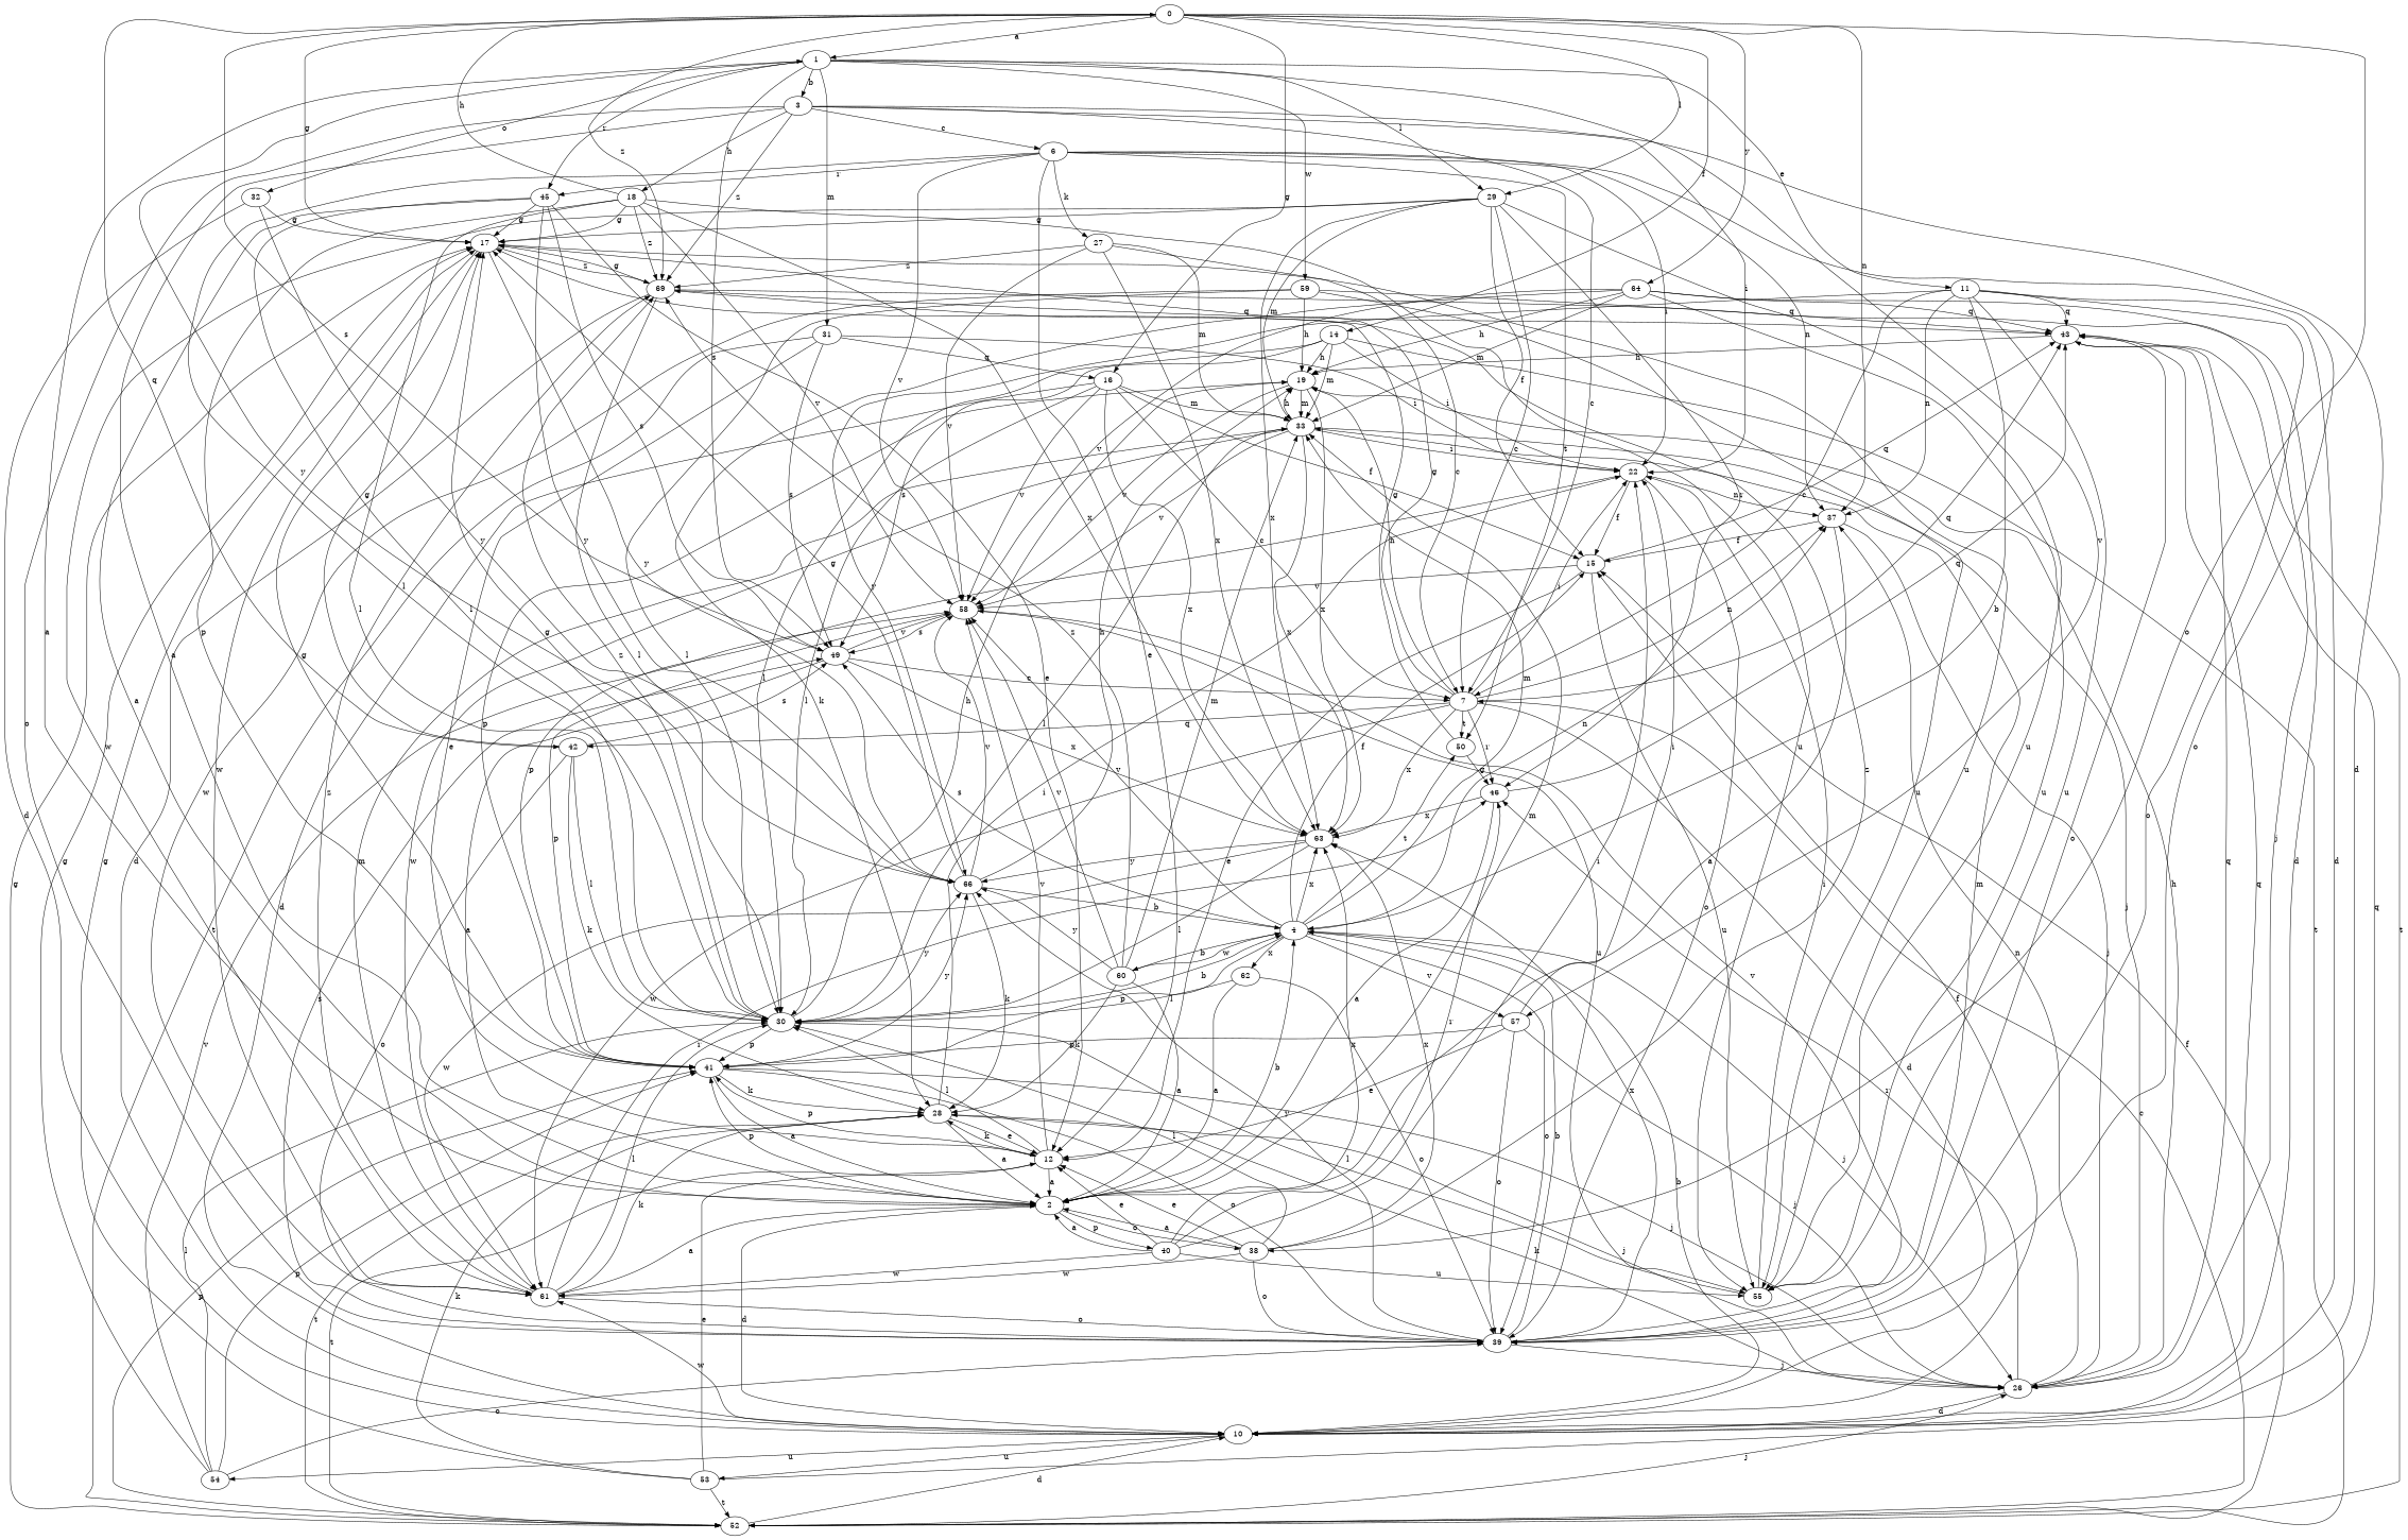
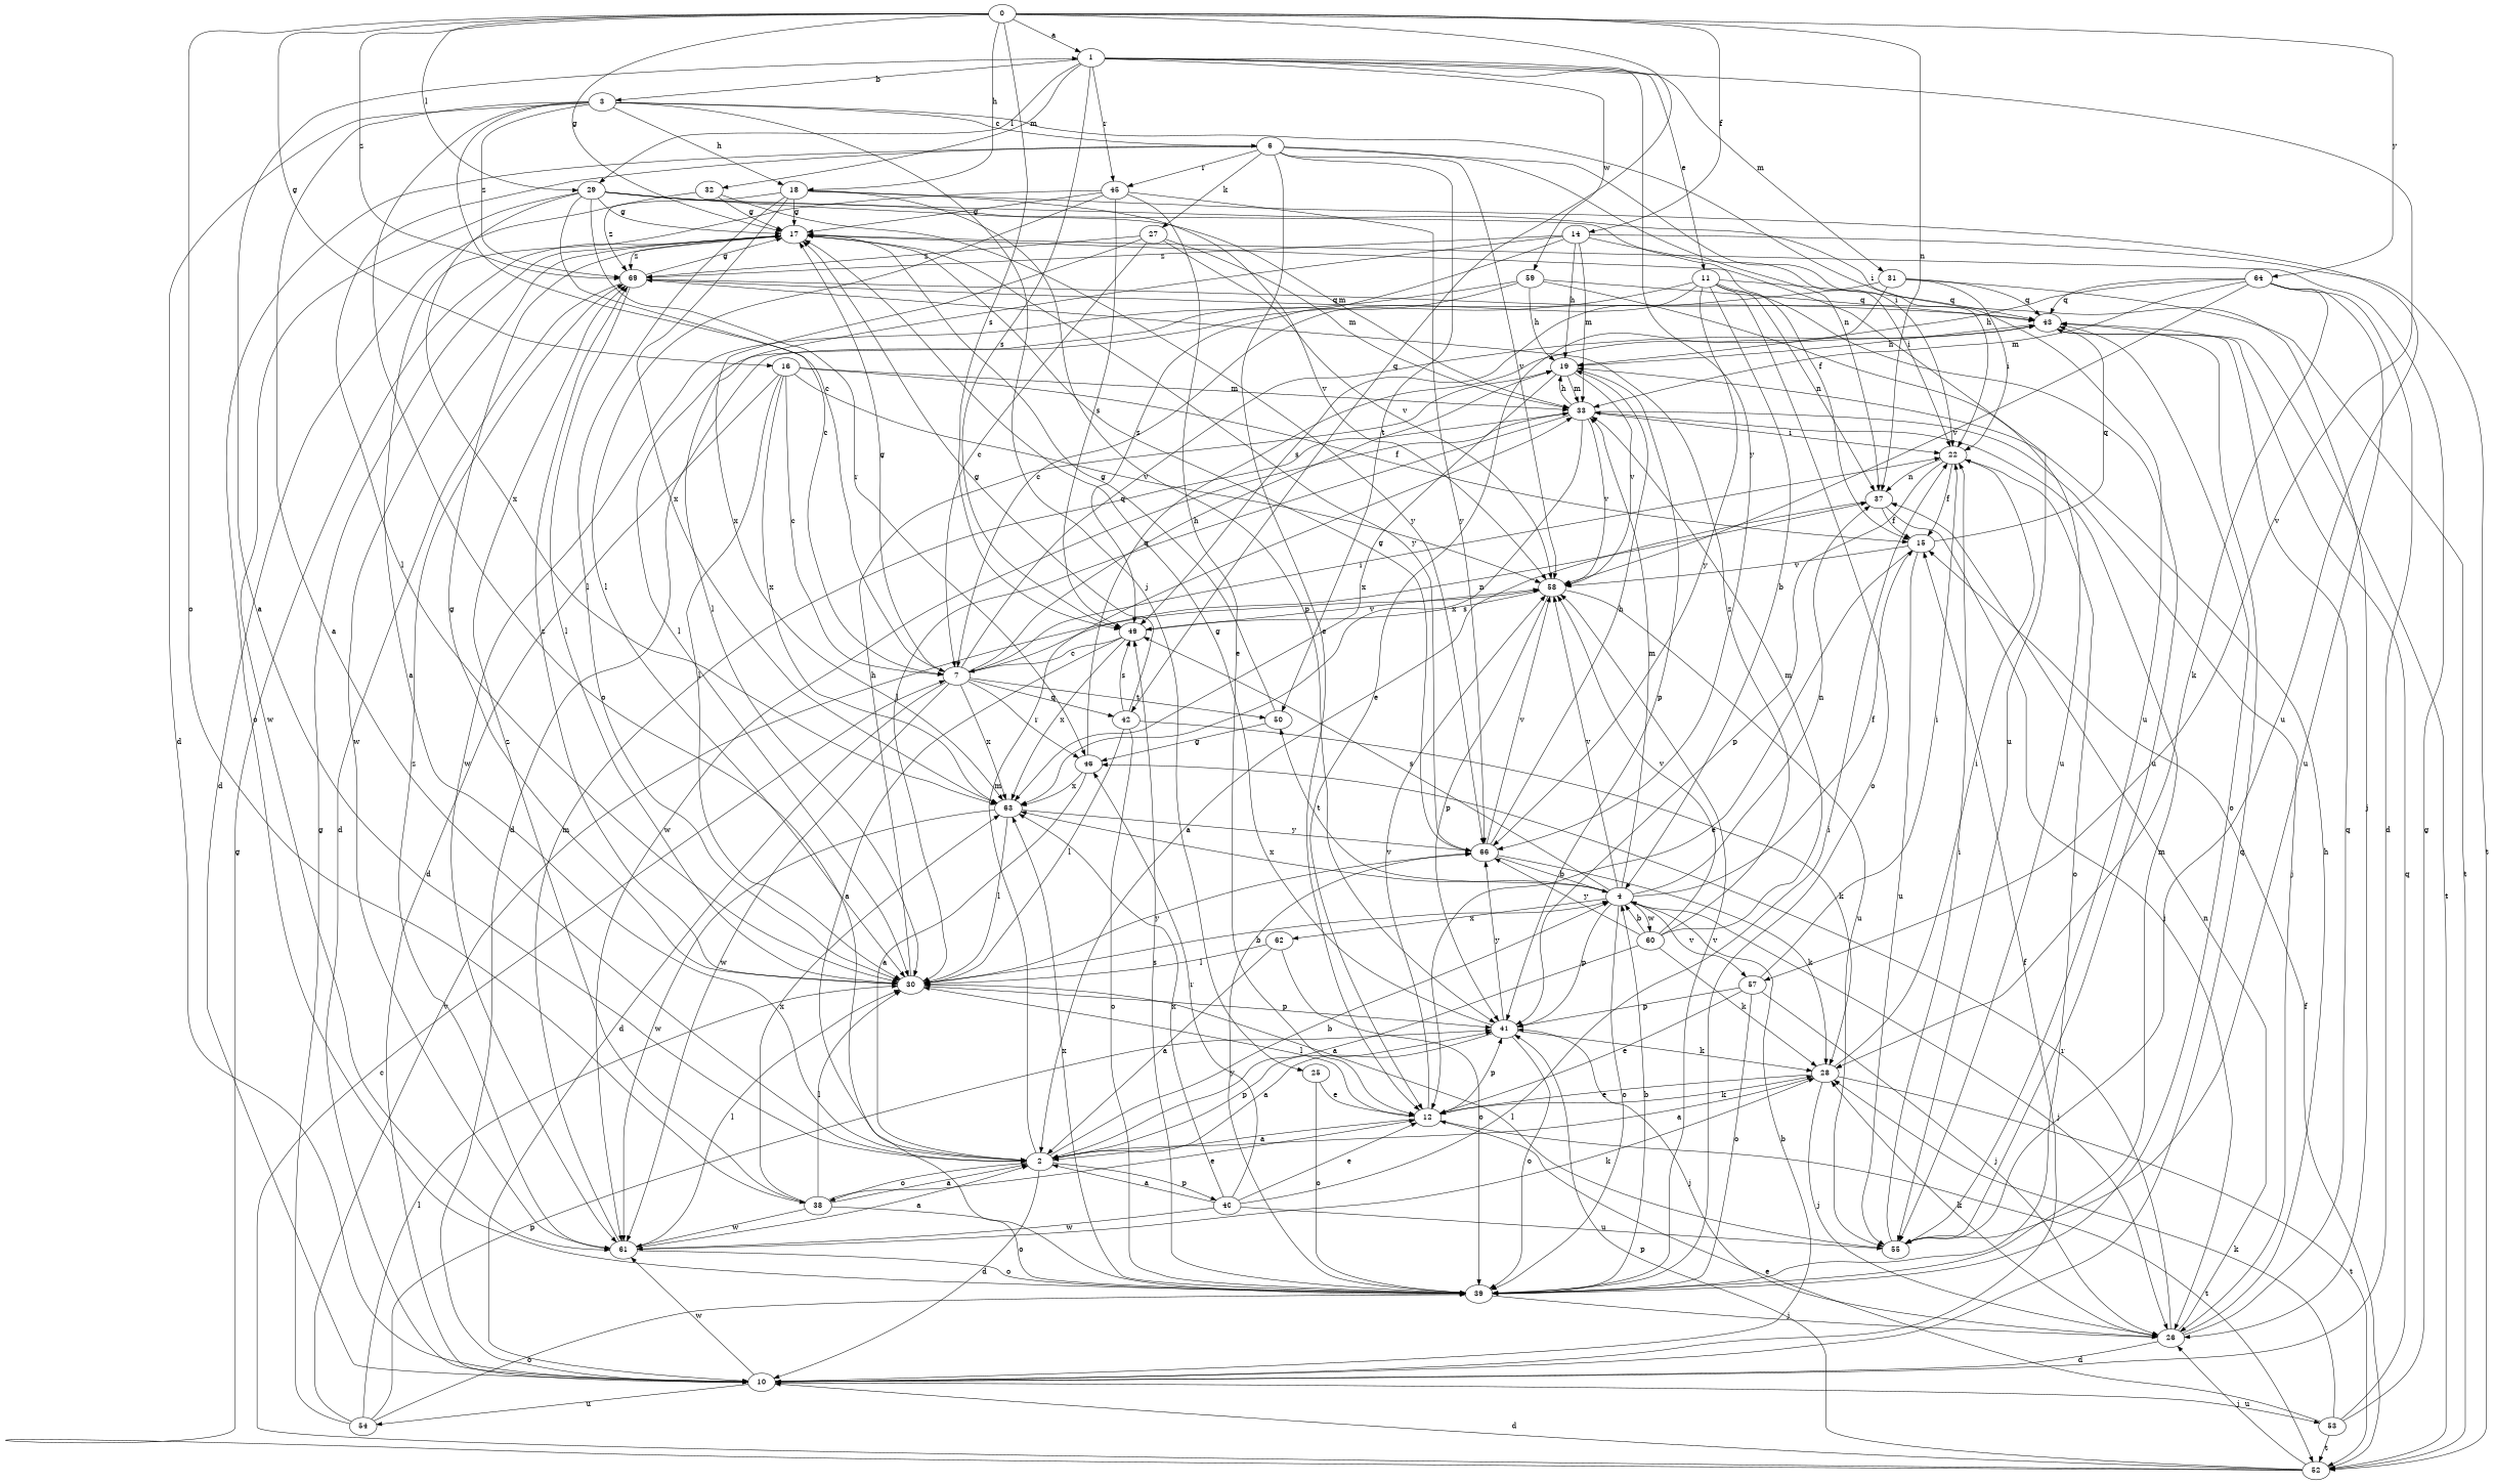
  strict digraph {
    0
    1
    14
    16
    17
    18
    29
    37
    38
    42
    49
    64
    69
    3
    11
    31
    32
    45
    57
    59
    66
    33
    22
    30
    19
    52
    10
    7
    15
    58
    63
    61
    55
    41
    46
    2
    26
    39
    12
    28
    43
    6
+   25
    4
    40
    50
    60
    62
    53
    54
    27
    0 -> 1 [label=a]
    0 -> 14 [label=f]
    0 -> 16 [label=g]
    0 -> 17 [label=g]
-   18 -> 0 [label=h]
+   0 -> 18 [label=h]
    0 -> 29 [label=l]
    0 -> 37 [label=n]
    0 -> 38 [label=o]
    0 -> 42 [label=q]
    0 -> 49 [label=s]
    0 -> 64 [label=y]
    0 -> 69 [label=z]
    1 -> 29 [label=l]
    1 -> 49 [label=s]
    1 -> 3 [label=b]
    1 -> 11 [label=e]
    1 -> 31 [label=m]
-   1 -> 32 [label=o]
+   1 -> 32 [label=m]
    1 -> 45 [label=r]
    1 -> 57 [label=v]
    1 -> 59 [label=w]
    1 -> 66 [label=y]
    14 -> 49 [label=s]
+   14 -> 69 [label=z]
    14 -> 33 [label=m]
    14 -> 22 [label=i]
    14 -> 30 [label=l]
    14 -> 19 [label=h]
    14 -> 52 [label=t]
    16 -> 33 [label=m]
    16 -> 30 [label=l]
    16 -> 10 [label=d]
    16 -> 7 [label=c]
    16 -> 15 [label=f]
    16 -> 58 [label=v]
    16 -> 63 [label=x]
    17 -> 69 [label=z]
    17 -> 66 [label=y]
    17 -> 61 [label=w]
    17 -> 55 [label=u]
    18 -> 17 [label=g]
    18 -> 69 [label=z]
    18 -> 30 [label=l]
    18 -> 58 [label=v]
    18 -> 63 [label=x]
    18 -> 55 [label=u]
    18 -> 41 [label=p]
    29 -> 17 [label=g]
    29 -> 33 [label=m]
    29 -> 7 [label=c]
    29 -> 15 [label=f]
    29 -> 63 [label=x]
    29 -> 61 [label=w]
    29 -> 55 [label=u]
    29 -> 46 [label=r]
    37 -> 15 [label=f]
    37 -> 2 [label=a]
    37 -> 26 [label=j]
    38 -> 69 [label=z]
    38 -> 30 [label=l]
    38 -> 63 [label=x]
    38 -> 61 [label=w]
    38 -> 2 [label=a]
    38 -> 39 [label=o]
    38 -> 12 [label=e]
    42 -> 17 [label=g]
    42 -> 49 [label=s]
    42 -> 30 [label=l]
    42 -> 39 [label=o]
    42 -> 28 [label=k]
    49 -> 7 [label=c]
    49 -> 58 [label=v]
    49 -> 63 [label=x]
    49 -> 2 [label=a]
    64 -> 33 [label=m]
    64 -> 19 [label=h]
    64 -> 10 [label=d]
    64 -> 58 [label=v]
    64 -> 55 [label=u]
    64 -> 28 [label=k]
    64 -> 43 [label=q]
    69 -> 17 [label=g]
    69 -> 30 [label=l]
    69 -> 10 [label=d]
    69 -> 26 [label=j]
    69 -> 43 [label=q]
    3 -> 18 [label=h]
    3 -> 69 [label=z]
    3 -> 22 [label=i]
    3 -> 10 [label=d]
    3 -> 7 [label=c]
    3 -> 2 [label=a]
    3 -> 39 [label=o]
    3 -> 6 [label=c]
+   3 -> 25 [label=j]
    11 -> 37 [label=n]
    11 -> 66 [label=y]
    11 -> 10 [label=d]
    11 -> 7 [label=c]
    11 -> 55 [label=u]
    11 -> 39 [label=o]
    11 -> 43 [label=q]
    11 -> 4 [label=b]
    31 -> 49 [label=s]
    31 -> 22 [label=i]
    31 -> 52 [label=t]
    31 -> 12 [label=e]
-   31 -> 16 [label=q]
+   31 -> 43 [label=q]
    32 -> 17 [label=g]
    32 -> 66 [label=y]
    32 -> 10 [label=d]
    45 -> 17 [label=g]
    45 -> 49 [label=s]
    45 -> 66 [label=y]
    45 -> 30 [label=l]
    45 -> 2 [label=a]
    45 -> 12 [label=e]
    57 -> 22 [label=i]
    57 -> 41 [label=p]
    57 -> 26 [label=j]
    57 -> 39 [label=o]
    57 -> 12 [label=e]
    59 -> 30 [label=l]
    59 -> 19 [label=h]
    59 -> 61 [label=w]
    59 -> 55 [label=u]
    59 -> 43 [label=q]
    66 -> 17 [label=g]
    66 -> 19 [label=h]
    66 -> 58 [label=v]
    66 -> 28 [label=k]
    66 -> 4 [label=b]
    33 -> 22 [label=i]
    33 -> 30 [label=l]
    33 -> 19 [label=h]
    33 -> 58 [label=v]
    33 -> 63 [label=x]
    33 -> 61 [label=w]
    33 -> 26 [label=j]
    22 -> 37 [label=n]
    22 -> 15 [label=f]
    22 -> 41 [label=p]
    22 -> 39 [label=o]
    30 -> 17 [label=g]
    30 -> 69 [label=z]
    30 -> 66 [label=y]
    30 -> 19 [label=h]
    30 -> 41 [label=p]
    30 -> 4 [label=b]
    19 -> 33 [label=m]
    19 -> 58 [label=v]
    19 -> 63 [label=x]
    19 -> 41 [label=p]
    52 -> 17 [label=g]
    52 -> 10 [label=d]
    52 -> 7 [label=c]
    52 -> 15 [label=f]
    52 -> 41 [label=p]
    52 -> 26 [label=j]
    10 -> 15 [label=f]
    10 -> 61 [label=w]
    10 -> 43 [label=q]
    10 -> 4 [label=b]
    10 -> 53 [label=u]
    10 -> 54 [label=u]
    7 -> 17 [label=g]
    7 -> 37 [label=n]
    7 -> 42 [label=q]
    7 -> 22 [label=i]
    7 -> 19 [label=h]
    7 -> 10 [label=d]
    7 -> 63 [label=x]
    7 -> 61 [label=w]
    7 -> 46 [label=r]
    7 -> 43 [label=q]
    7 -> 50 [label=t]
    15 -> 58 [label=v]
    15 -> 55 [label=u]
    15 -> 12 [label=e]
    15 -> 43 [label=q]
    58 -> 49 [label=s]
    58 -> 55 [label=u]
    58 -> 41 [label=p]
    63 -> 66 [label=y]
    63 -> 30 [label=l]
    63 -> 61 [label=w]
    61 -> 69 [label=z]
    61 -> 33 [label=m]
    61 -> 30 [label=l]
-   61 -> 46 [label=r]
    61 -> 2 [label=a]
    61 -> 39 [label=o]
    61 -> 28 [label=k]
    55 -> 22 [label=i]
    55 -> 30 [label=l]
    41 -> 17 [label=g]
    41 -> 66 [label=y]
    41 -> 2 [label=a]
-   41 -> 26 [label=j]
+   26 -> 41 [label=j]
    41 -> 39 [label=o]
    41 -> 28 [label=k]
    46 -> 63 [label=x]
    46 -> 2 [label=a]
    46 -> 43 [label=q]
    2 -> 1 [label=a]
    2 -> 38 [label=o]
    2 -> 33 [label=m]
    2 -> 10 [label=d]
    2 -> 41 [label=p]
    2 -> 4 [label=b]
    2 -> 40 [label=p]
    26 -> 37 [label=n]
    26 -> 19 [label=h]
    26 -> 10 [label=d]
    26 -> 46 [label=r]
    26 -> 28 [label=k]
    26 -> 43 [label=q]
    39 -> 49 [label=s]
    39 -> 66 [label=y]
    39 -> 33 [label=m]
    39 -> 58 [label=v]
    39 -> 63 [label=x]
    39 -> 26 [label=j]
    39 -> 4 [label=b]
    12 -> 30 [label=l]
    12 -> 52 [label=t]
    12 -> 58 [label=v]
    12 -> 41 [label=p]
    12 -> 2 [label=a]
    12 -> 28 [label=k]
    28 -> 22 [label=i]
    28 -> 52 [label=t]
    28 -> 2 [label=a]
    28 -> 26 [label=j]
    28 -> 12 [label=e]
    43 -> 19 [label=h]
    43 -> 52 [label=t]
    43 -> 39 [label=o]
    6 -> 37 [label=n]
    6 -> 45 [label=r]
    6 -> 22 [label=i]
    6 -> 30 [label=l]
    6 -> 58 [label=v]
    6 -> 39 [label=o]
    6 -> 12 [label=e]
    6 -> 50 [label=t]
    6 -> 27 [label=k]
+   25 -> 39 [label=o]
+   25 -> 12 [label=e]
    4 -> 37 [label=n]
    4 -> 49 [label=s]
    4 -> 57 [label=v]
    4 -> 33 [label=m]
    4 -> 15 [label=f]
    4 -> 58 [label=v]
    4 -> 63 [label=x]
    4 -> 41 [label=p]
    4 -> 26 [label=j]
    4 -> 39 [label=o]
    4 -> 50 [label=t]
    4 -> 60 [label=w]
    4 -> 62 [label=x]
    40 -> 22 [label=i]
    40 -> 63 [label=x]
    40 -> 61 [label=w]
    40 -> 55 [label=u]
    40 -> 46 [label=r]
    40 -> 2 [label=a]
    40 -> 12 [label=e]
    50 -> 17 [label=g]
    50 -> 46 [label=g]
    60 -> 69 [label=z]
    60 -> 66 [label=y]
    60 -> 33 [label=m]
    60 -> 58 [label=v]
    60 -> 2 [label=a]
    60 -> 28 [label=k]
    60 -> 4 [label=b]
    62 -> 30 [label=l]
    62 -> 2 [label=a]
    62 -> 39 [label=o]
    53 -> 17 [label=g]
    53 -> 52 [label=t]
    53 -> 12 [label=e]
    53 -> 28 [label=k]
    53 -> 43 [label=q]
    54 -> 17 [label=g]
    54 -> 30 [label=l]
    54 -> 58 [label=v]
    54 -> 41 [label=p]
    54 -> 39 [label=o]
    27 -> 69 [label=z]
    27 -> 33 [label=m]
    27 -> 7 [label=c]
    27 -> 58 [label=v]
    27 -> 63 [label=x]
  }
